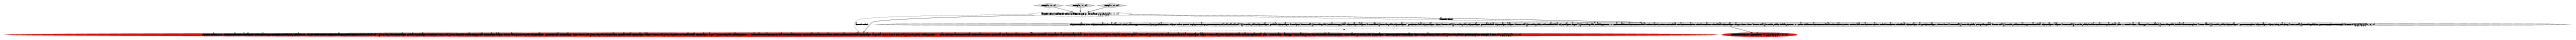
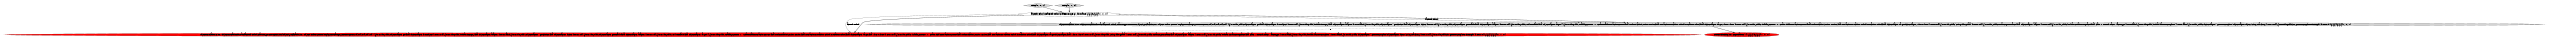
  digraph {
    node [fillcolor=lightgray shape=ellipse style=filled]
    edge [style=bold]
    n1 [label="setup['0', '0', '1']" shape=diamond]
    n2 [fillcolor=white label="facetedMethod = FacetedMethod.createForProperty(,\"firstName\")@@@3@@@['1', '1', '1']"]
    n3 [label="setup['0', '1', '0']" shape=diamond]
    n4 [fillcolor=red label="objectAssociation = new ObjectAssociationAbstract(facetedMethod,FeatureType.PROPERTY,mockObjectSpecification,new ObjectMemberContext(DeploymentCategory.PRODUCTION,null,null,null,null,null)){@Override public ObjectAdapter get(final ObjectAdapter fromObject){return null}@Override public boolean isEmpty(final ObjectAdapter adapter){return false}@Override public ObjectAdapter(( getChoices(final ObjectAdapter object){return null}@Override public ObjectAdapter getDefault(final ObjectAdapter adapter){return null}@Override public void toDefault(final ObjectAdapter target){}@Override public UsabilityContext<?> createUsableInteractionContext(final AuthenticationSession session,final InteractionInvocationMethod invocationMethod,final ObjectAdapter target,final Where where){return null}@Override public VisibilityContext<?> createVisibleInteractionContext(final AuthenticationSession session,final InteractionInvocationMethod invocationMethod,final ObjectAdapter targetObjectAdapter,final Where where){return null}@Override public String debugData(){return null}@Override public Instance getInstance(final ObjectAdapter adapter){return null}@Override public boolean containsDoOpFacet(final Class<? extends Facet> facetType){return false}@Override public boolean hasAutoComplete(){return false}@Override public ObjectAdapter(( getAutoComplete(ObjectAdapter object,String searchArg){return null}@Override public int getAutoCompleteMinLength(){return 0}}@@@4@@@['0', '1', '0']"]
    n5 [fillcolor=red label="context.checking(new Expectations(){})@@@45@@@['1', '0', '0']"]
    n6 [label="objectAssociation = new ObjectAssociationAbstract(facetedMethod,FeatureType.PROPERTY,objectSpecification,new ObjectMemberContext(DeploymentCategory.PRODUCTION,null,null,null,null,null)){@Override public ObjectAdapter get(final ObjectAdapter fromObject){return null}@Override public boolean isEmpty(final ObjectAdapter adapter){return false}@Override public ObjectAdapter(( getChoices(final ObjectAdapter object){return null}@Override public ObjectAdapter getDefault(final ObjectAdapter adapter){return null}@Override public void toDefault(final ObjectAdapter target){}@Override public UsabilityContext<?> createUsableInteractionContext(final AuthenticationSession session,final InteractionInvocationMethod invocationMethod,final ObjectAdapter target,Where where){return null}@Override public VisibilityContext<?> createVisibleInteractionContext(final AuthenticationSession session,final InteractionInvocationMethod invocationMethod,final ObjectAdapter targetObjectAdapter,Where where){return null}@Override public String debugData(){return null}@Override public Instance getInstance(final ObjectAdapter adapter){return null}@Override public boolean containsDoOpFacet(final Class<? extends Facet> facetType){return false}@Override public boolean hasAutoComplete(){return false}@Override public ObjectAdapter(( getAutoComplete(ObjectAdapter object,String searchArg){return null}@Override public int getAutoCompleteMinLength(){return 0}}@@@4@@@['1', '0', '1']"]
-   n7 [label="setup['1', '0', '0']" shape=diamond]
    n1 -> n2
    n2 -> n4 [label=facetedMethod style=solid]
    n2 -> n4
    n2 -> n6 [label=facetedMethod style=solid]
    n2 -> n6
    n3 -> n2
    n6 -> n4 [label=0 style=dashed]
    n6 -> n5
-   n7 -> n2
  }
